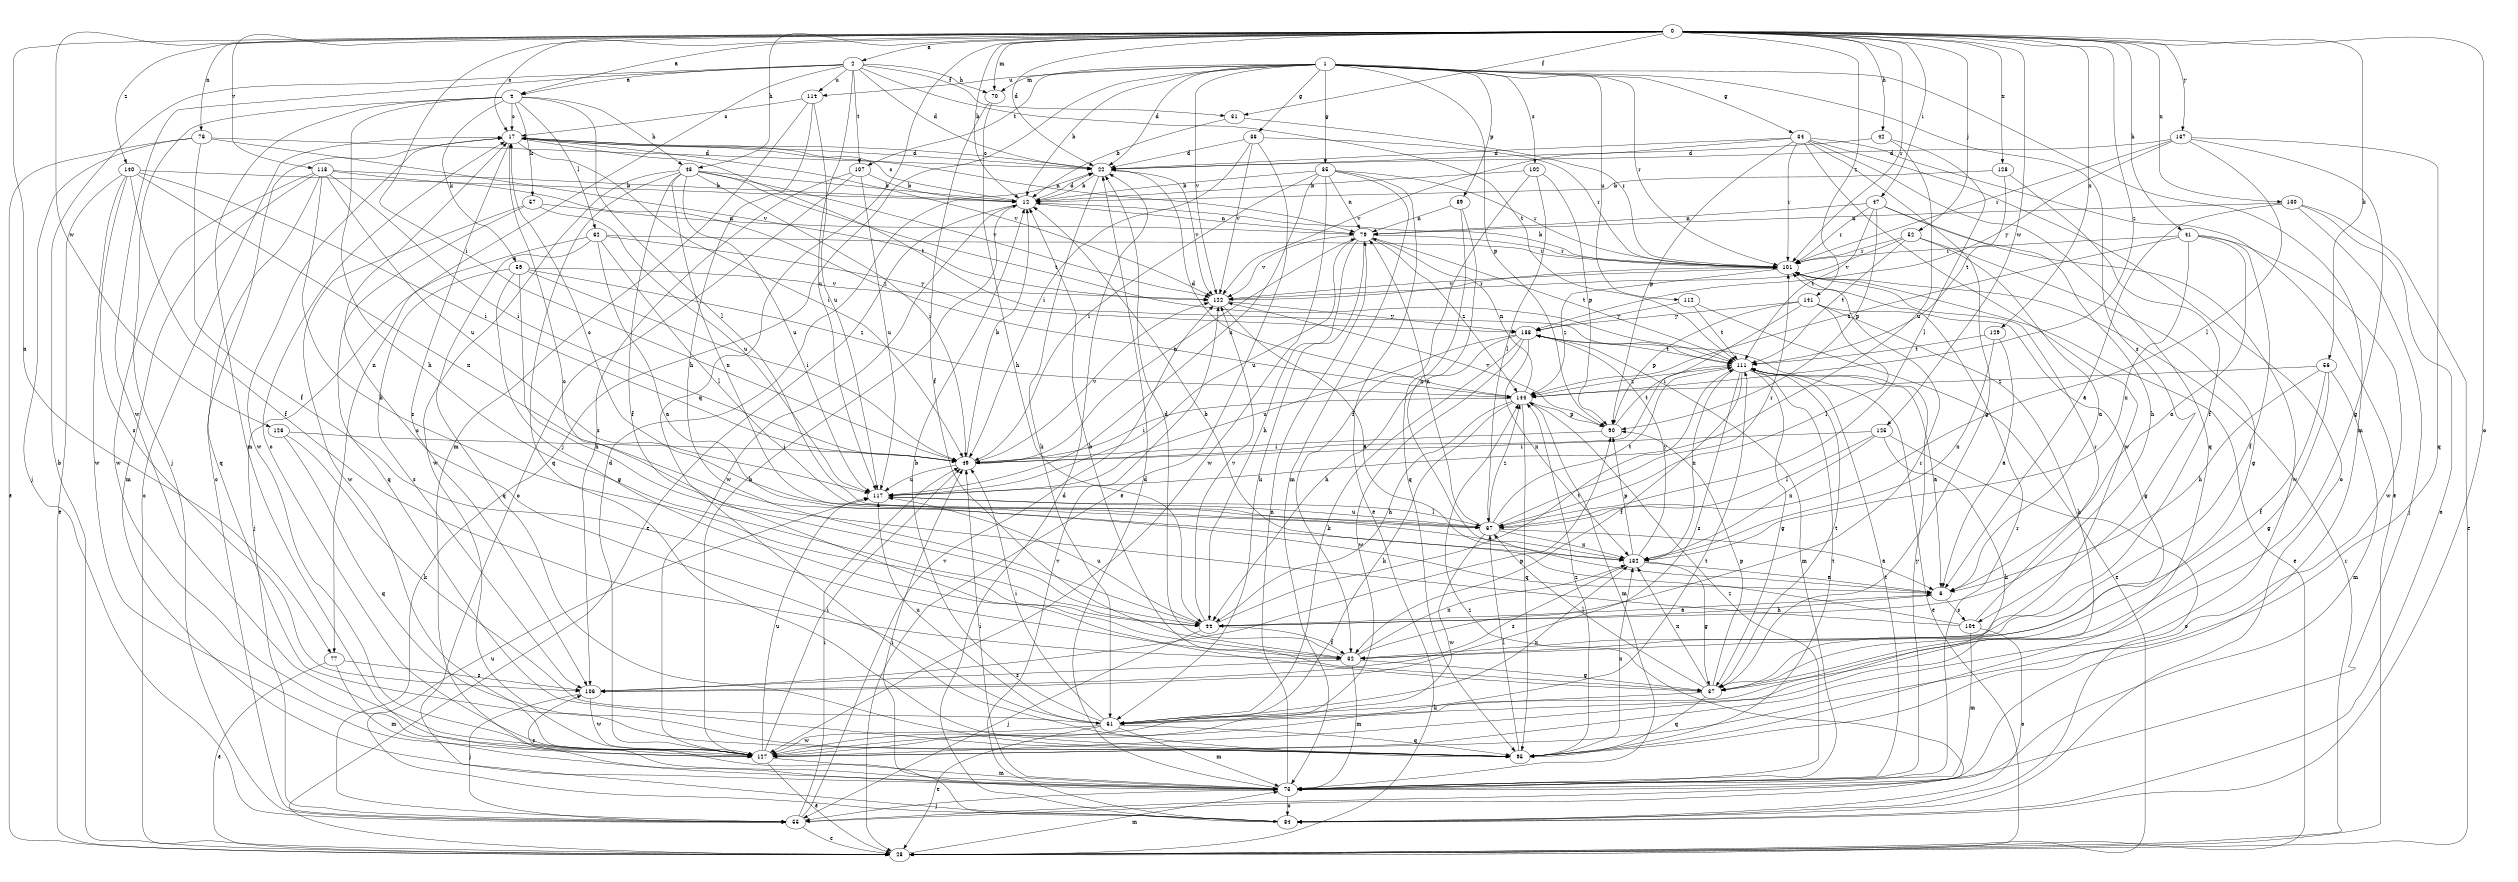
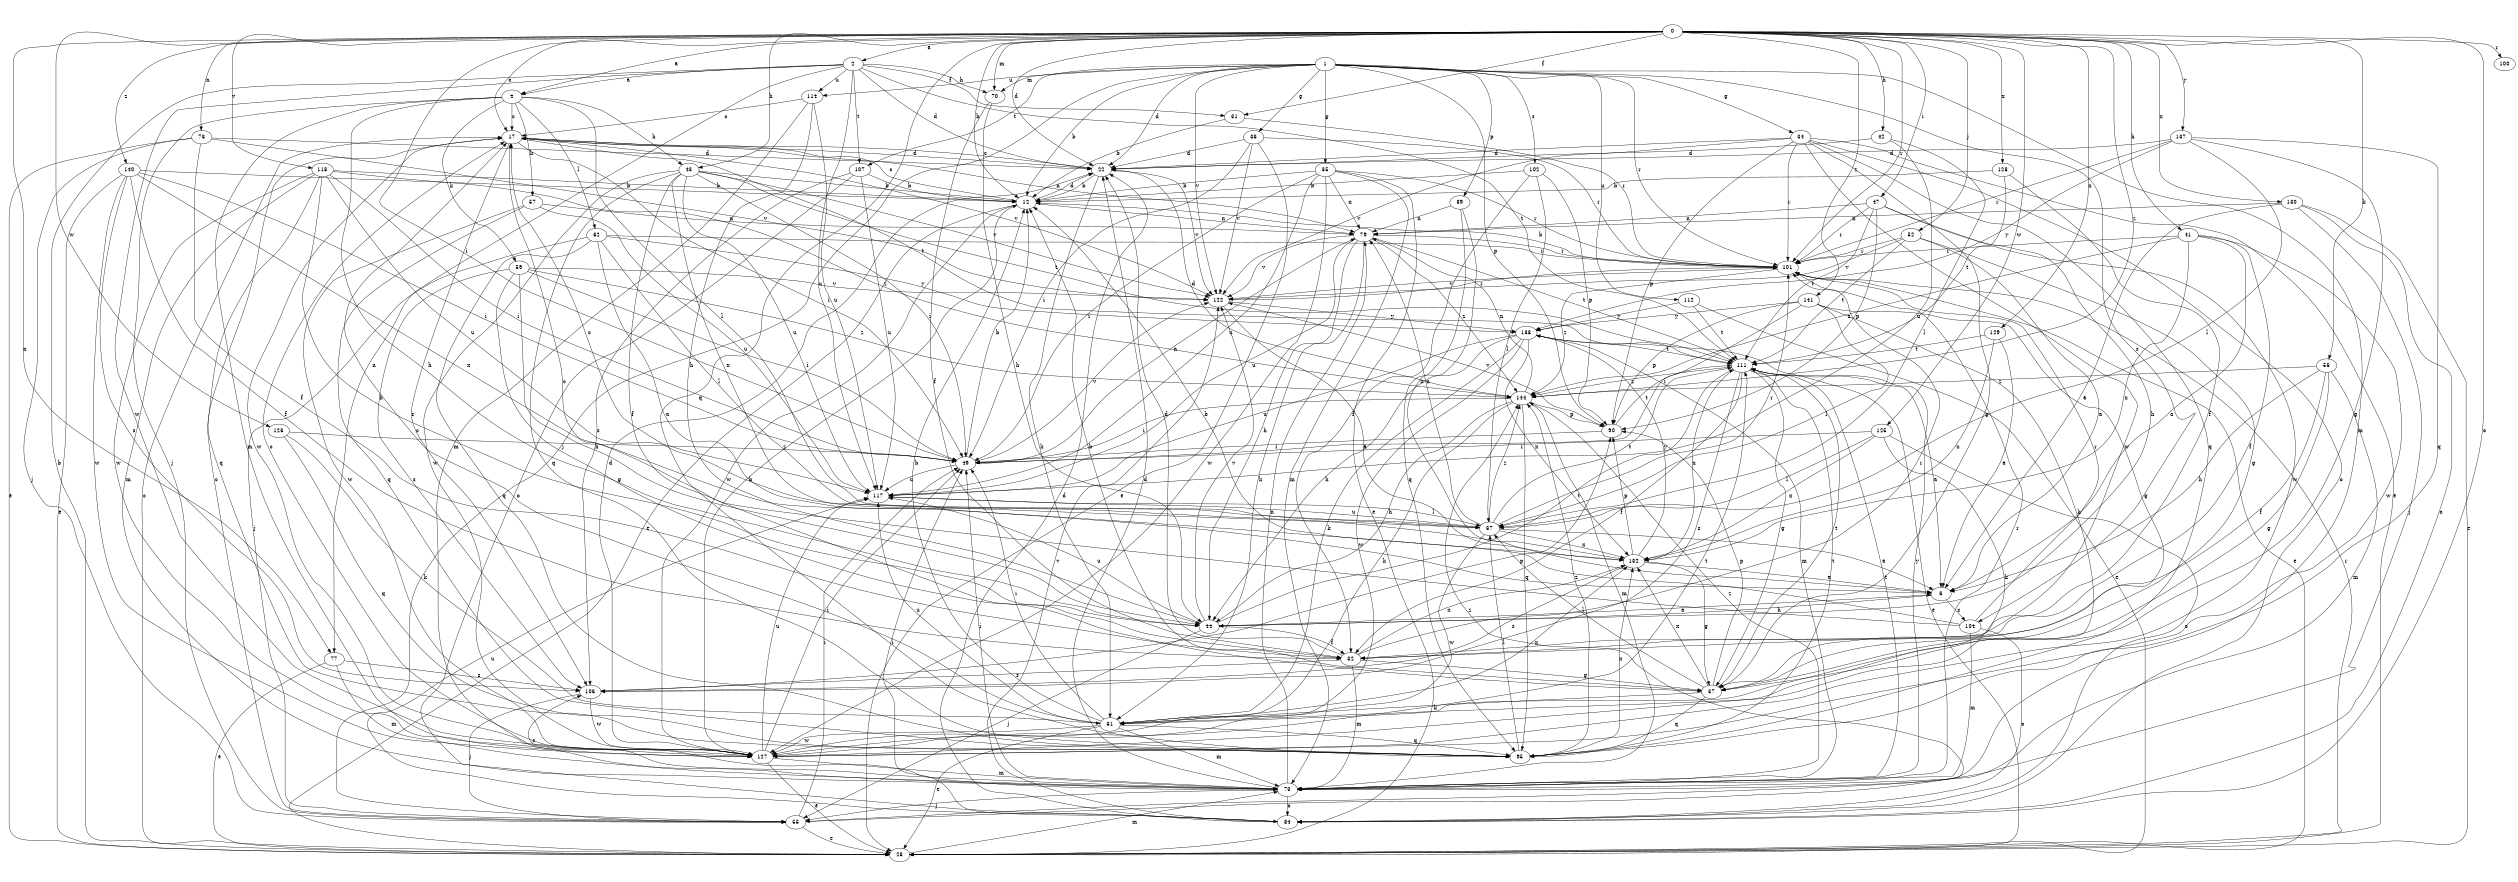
  strict digraph {
    0
    2
    4
    12
    17
    22
    31
    41
    42
    43
    47
    49
    52
    56
    70
    76
    77
    84
    95
+   100
    101
    118
    125
    126
    128
    129
    130
    137
    140
    141
    144
    107
    114
    28
    111
    117
    127
    55
    73
    44
    57
    59
    n43 [label=62]
    67
    79
    122
    106
    61
    6
    32
    132
    90
    37
    138
    1
    34
    35
    36
    89
    102
    104
    112
    0 -> 2 [label=a]
    0 -> 4 [label=a]
    0 -> 12 [label=b]
    0 -> 17 [label=c]
    0 -> 22 [label=d]
    0 -> 31 [label=f]
    0 -> 41 [label=h]
    0 -> 42 [label=h]
    0 -> 43 [label=h]
    0 -> 47 [label=i]
    0 -> 49 [label=i]
    0 -> 52 [label=j]
    0 -> 56 [label=k]
    0 -> 70 [label=m]
    0 -> 76 [label=n]
    0 -> 77 [label=n]
    0 -> 84 [label=o]
    0 -> 95 [label=q]
+   0 -> 100 [label=r]
    0 -> 101 [label=r]
    0 -> 118 [label=v]
    0 -> 125 [label=w]
    0 -> 126 [label=w]
    0 -> 128 [label=x]
    0 -> 129 [label=x]
    0 -> 130 [label=x]
    0 -> 137 [label=y]
    0 -> 140 [label=z]
    0 -> 141 [label=z]
    0 -> 144 [label=z]
    2 -> 4 [label=a]
    2 -> 22 [label=d]
    2 -> 31 [label=f]
    2 -> 70 [label=h]
    2 -> 77 [label=n]
    2 -> 107 [label=t]
    2 -> 114 [label=u]
    2 -> 28 [label=b]
    2 -> 111 [label=t]
    2 -> 117 [label=u]
    2 -> 127 [label=w]
    4 -> 17 [label=c]
    4 -> 43 [label=h]
    4 -> 55 [label=j]
    4 -> 73 [label=m]
    4 -> 44 [label=h]
    4 -> 57 [label=k]
    4 -> 59 [label=k]
    4 -> n43 [label=l]
    4 -> 67 [label=l]
    12 -> 17 [label=c]
    12 -> 22 [label=d]
    12 -> 28 [label=e]
    12 -> 127 [label=w]
    12 -> 79 [label=n]
    17 -> 22 [label=d]
    17 -> 49 [label=i]
    17 -> 111 [label=t]
    17 -> 127 [label=w]
    17 -> 79 [label=n]
    17 -> 122 [label=v]
    17 -> 106 [label=s]
    22 -> 12 [label=b]
    22 -> 17 [label=c]
    22 -> 122 [label=v]
    22 -> 61 [label=k]
    31 -> 12 [label=b]
    31 -> 101 [label=r]
    41 -> 101 [label=r]
    41 -> 144 [label=z]
    41 -> 127 [label=w]
    41 -> 6 [label=a]
    41 -> 32 [label=f]
    41 -> 132 [label=x]
    42 -> 22 [label=d]
    42 -> 117 [label=u]
    42 -> 67 [label=l]
    43 -> 12 [label=b]
    43 -> 49 [label=i]
    43 -> 95 [label=q]
    43 -> 111 [label=t]
    43 -> 117 [label=u]
    43 -> 127 [label=w]
    43 -> 122 [label=v]
    43 -> 32 [label=f]
    43 -> 132 [label=x]
    47 -> 101 [label=r]
    47 -> 111 [label=t]
    47 -> 127 [label=w]
    47 -> 44 [label=h]
    47 -> 79 [label=n]
    47 -> 90 [label=p]
    49 -> 12 [label=b]
    49 -> 117 [label=u]
    49 -> 79 [label=n]
    49 -> 122 [label=v]
    52 -> 101 [label=r]
    52 -> 111 [label=t]
    52 -> 122 [label=v]
    52 -> 6 [label=a]
    52 -> 37 [label=g]
    56 -> 144 [label=z]
    56 -> 73 [label=m]
    56 -> 6 [label=h]
    56 -> 32 [label=f]
    56 -> 37 [label=g]
    70 -> 44 [label=h]
    70 -> 32 [label=f]
    76 -> 22 [label=d]
    76 -> 28 [label=e]
    76 -> 55 [label=j]
    76 -> 122 [label=v]
    76 -> 32 [label=f]
    77 -> 28 [label=e]
    77 -> 73 [label=m]
    77 -> 106 [label=s]
    84 -> 22 [label=d]
    84 -> 49 [label=i]
    84 -> 117 [label=u]
    84 -> 122 [label=v]
    95 -> 144 [label=z]
    95 -> 111 [label=t]
    95 -> 67 [label=l]
    95 -> 132 [label=x]
    101 -> 12 [label=b]
    101 -> 144 [label=z]
    101 -> 28 [label=e]
    101 -> 122 [label=v]
    118 -> 12 [label=b]
    118 -> 49 [label=i]
    118 -> 95 [label=q]
    118 -> 144 [label=z]
    118 -> 117 [label=u]
    118 -> 127 [label=w]
    118 -> 73 [label=m]
    118 -> 44 [label=h]
    125 -> 49 [label=i]
    125 -> 84 [label=o]
    125 -> 67 [label=l]
    125 -> 61 [label=k]
    125 -> 132 [label=x]
-   126 -> 49 [label=i]
+   126 -> 49 [label=z]
    126 -> 95 [label=q]
    126 -> 61 [label=k]
    128 -> 12 [label=b]
    128 -> 111 [label=t]
    128 -> 32 [label=f]
    129 -> 111 [label=t]
    129 -> 6 [label=a]
    129 -> 132 [label=x]
    130 -> 84 [label=o]
    130 -> 28 [label=e]
    130 -> 55 [label=j]
    130 -> 79 [label=n]
    130 -> 6 [label=a]
    137 -> 22 [label=d]
    137 -> 95 [label=q]
    137 -> 101 [label=r]
    137 -> 67 [label=l]
    137 -> 37 [label=g]
    137 -> 138 [label=y]
    140 -> 12 [label=b]
    140 -> 49 [label=i]
    140 -> 28 [label=e]
    140 -> 127 [label=w]
    140 -> 106 [label=s]
    140 -> 32 [label=f]
    140 -> 132 [label=x]
    141 -> 49 [label=i]
    141 -> 67 [label=l]
    141 -> 61 [label=k]
    141 -> 90 [label=p]
    141 -> 37 [label=g]
    141 -> 138 [label=y]
    144 -> 22 [label=d]
    144 -> 49 [label=i]
    144 -> 95 [label=q]
    144 -> 73 [label=m]
    144 -> 44 [label=h]
    144 -> 79 [label=n]
    144 -> 61 [label=k]
    144 -> 90 [label=p]
    107 -> 12 [label=b]
    107 -> 84 [label=o]
    107 -> 117 [label=u]
    107 -> 106 [label=s]
    114 -> 17 [label=c]
    114 -> 117 [label=u]
    114 -> 73 [label=m]
    114 -> 44 [label=h]
    28 -> 17 [label=c]
    28 -> 101 [label=r]
    28 -> 73 [label=m]
    111 -> 144 [label=z]
    111 -> 28 [label=e]
    111 -> 106 [label=s]
    111 -> 6 [label=a]
    111 -> 32 [label=f]
    111 -> 132 [label=x]
    111 -> 37 [label=g]
    117 -> 67 [label=l]
    127 -> 12 [label=b]
    127 -> 17 [label=c]
    127 -> 22 [label=d]
    127 -> 49 [label=i]
    127 -> 28 [label=e]
    127 -> 111 [label=t]
    127 -> 117 [label=u]
    127 -> 73 [label=m]
    55 -> 17 [label=c]
    55 -> 49 [label=i]
    55 -> 144 [label=z]
    55 -> 28 [label=e]
-   55 -> 122 [label=v]
    73 -> 22 [label=d]
    73 -> 49 [label=i]
    73 -> 84 [label=o]
    73 -> 101 [label=r]
    73 -> 144 [label=z]
    73 -> 111 [label=t]
    73 -> 55 [label=j]
    73 -> 79 [label=n]
    73 -> 106 [label=s]
    73 -> 138 [label=y]
    44 -> 111 [label=t]
    44 -> 117 [label=u]
    44 -> 55 [label=j]
    44 -> 122 [label=v]
    44 -> 6 [label=a]
    44 -> 32 [label=f]
    57 -> 95 [label=q]
    57 -> 117 [label=u]
    57 -> 127 [label=w]
    57 -> 79 [label=n]
    59 -> 49 [label=i]
    59 -> 144 [label=z]
    59 -> 44 [label=h]
    59 -> 122 [label=v]
    59 -> 106 [label=s]
    59 -> 37 [label=g]
    n43 -> 95 [label=q]
    n43 -> 101 [label=r]
    n43 -> 55 [label=j]
    n43 -> 67 [label=l]
    n43 -> 6 [label=a]
    n43 -> 138 [label=y]
    67 -> 17 [label=c]
    67 -> 101 [label=r]
    67 -> 144 [label=z]
    67 -> 111 [label=t]
    67 -> 117 [label=u]
    67 -> 127 [label=w]
    67 -> 79 [label=n]
    67 -> 6 [label=a]
    67 -> 132 [label=x]
    79 -> 101 [label=r]
    79 -> 144 [label=z]
    79 -> 111 [label=t]
    79 -> 117 [label=u]
    79 -> 44 [label=h]
    79 -> 122 [label=v]
    79 -> 61 [label=k]
    122 -> 101 [label=r]
    122 -> 6 [label=a]
    122 -> 138 [label=y]
    106 -> 127 [label=w]
    106 -> 55 [label=j]
    106 -> 90 [label=p]
    61 -> 12 [label=b]
    61 -> 17 [label=c]
    61 -> 49 [label=i]
    61 -> 95 [label=q]
    61 -> 28 [label=e]
    61 -> 117 [label=u]
    61 -> 127 [label=w]
    61 -> 73 [label=m]
    61 -> 132 [label=x]
    6 -> 44 [label=h]
    6 -> 104 [label=s]
    32 -> 22 [label=d]
    32 -> 101 [label=r]
    32 -> 73 [label=m]
    32 -> 106 [label=s]
    32 -> 132 [label=x]
    32 -> 37 [label=g]
    132 -> 106 [label=s]
    132 -> 6 [label=a]
    132 -> 90 [label=p]
    132 -> 37 [label=g]
    132 -> 138 [label=y]
    90 -> 49 [label=i]
    90 -> 111 [label=t]
    90 -> 122 [label=v]
    37 -> 12 [label=b]
    37 -> 95 [label=q]
    37 -> 111 [label=t]
    37 -> 67 [label=l]
    37 -> 61 [label=k]
    37 -> 132 [label=x]
    37 -> 90 [label=p]
    138 -> 111 [label=t]
    138 -> 117 [label=u]
    138 -> 127 [label=w]
    138 -> 73 [label=m]
    138 -> 44 [label=h]
    138 -> 61 [label=k]
    138 -> 132 [label=x]
    1 -> 12 [label=b]
    1 -> 22 [label=d]
    1 -> 70 [label=m]
    1 -> 101 [label=r]
    1 -> 107 [label=t]
    1 -> 114 [label=u]
    1 -> 55 [label=j]
    1 -> 73 [label=m]
    1 -> 122 [label=v]
    1 -> 90 [label=p]
    1 -> 34 [label=g]
    1 -> 35 [label=g]
    1 -> 36 [label=g]
    1 -> 89 [label=p]
    1 -> 102 [label=s]
    1 -> 104 [label=s]
    1 -> 112 [label=u]
    34 -> 22 [label=d]
    34 -> 84 [label=o]
    34 -> 95 [label=q]
    34 -> 101 [label=r]
    34 -> 28 [label=e]
    34 -> 127 [label=w]
    34 -> 122 [label=v]
    34 -> 90 [label=p]
    34 -> 37 [label=g]
    35 -> 12 [label=b]
    35 -> 49 [label=i]
    35 -> 101 [label=r]
    35 -> 28 [label=e]
    35 -> 117 [label=u]
    35 -> 127 [label=w]
    35 -> 73 [label=m]
    35 -> 79 [label=n]
    36 -> 22 [label=d]
    36 -> 49 [label=i]
    36 -> 101 [label=r]
    36 -> 28 [label=e]
    36 -> 122 [label=v]
    89 -> 95 [label=q]
    89 -> 79 [label=n]
    89 -> 132 [label=x]
    102 -> 12 [label=b]
    102 -> 67 [label=l]
    102 -> 32 [label=f]
    102 -> 90 [label=p]
    104 -> 12 [label=b]
    104 -> 17 [label=c]
    104 -> 84 [label=o]
    104 -> 101 [label=r]
    104 -> 73 [label=m]
    112 -> 28 [label=e]
    112 -> 111 [label=t]
    112 -> 138 [label=y]
  }
